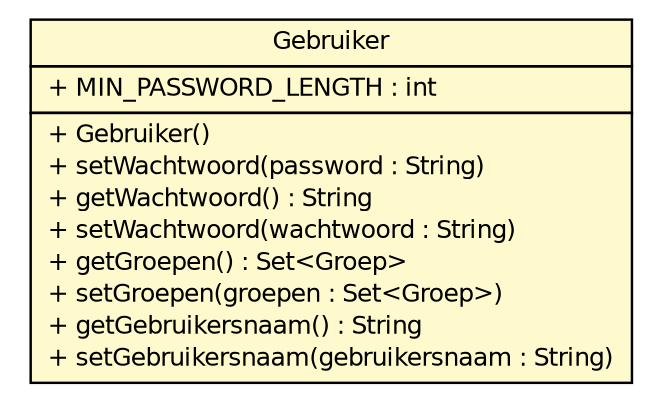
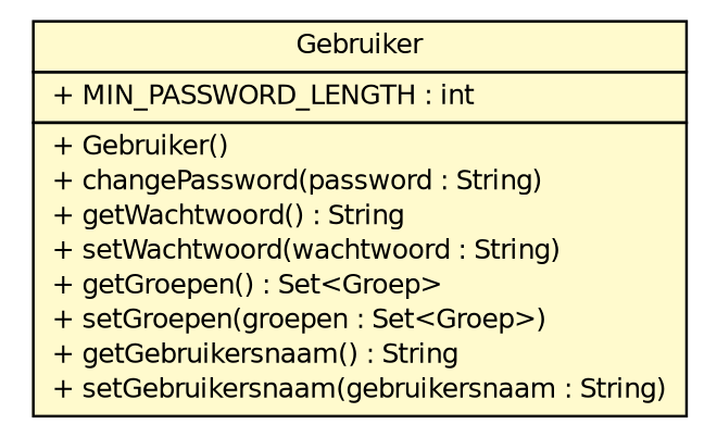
  digraph {
    nodesep=0.25
    ranksep=0.5
    rankdir=LR
-   n1 [fontcolor=black fontname=Helvetica fontsize=10.0 label=<<table title="nl.b3p.brmo.persistence.auth.Gebruiker" border="0" cellborder="1" cellspacing="0" cellpadding="2" port="p" bgcolor="lemonChiffon" href="./Gebruiker.html"> 		<tr><td><table border="0" cellspacing="0" cellpadding="1"> <tr><td align="center" balign="center"> Gebruiker </td></tr> 		</table></td></tr> 		<tr><td><table border="0" cellspacing="0" cellpadding="1"> <tr><td align="left" balign="left"> + MIN_PASSWORD_LENGTH : int </td></tr> 		</table></td></tr> 		<tr><td><table border="0" cellspacing="0" cellpadding="1"> <tr><td align="left" balign="left"> + Gebruiker() </td></tr> <tr><td align="left" balign="left"> + setWachtwoord(password : String) </td></tr> <tr><td align="left" balign="left"> + getWachtwoord() : String </td></tr> <tr><td align="left" balign="left"> + setWachtwoord(wachtwoord : String) </td></tr> <tr><td align="left" balign="left"> + getGroepen() : Set&lt;Groep&gt; </td></tr> <tr><td align="left" balign="left"> + setGroepen(groepen : Set&lt;Groep&gt;) </td></tr> <tr><td align="left" balign="left"> + getGebruikersnaam() : String </td></tr> <tr><td align="left" balign="left"> + setGebruikersnaam(gebruikersnaam : String) </td></tr> 		</table></td></tr> 		</table>> shape=plaintext]
+   n1 [fontcolor=black fontname=Helvetica fontsize=10.0 label=<<table title="nl.b3p.brmo.persistence.auth.Gebruiker" border="0" cellborder="1" cellspacing="0" cellpadding="2" port="p" bgcolor="lemonChiffon" href="./Gebruiker.html"> 		<tr><td><table border="0" cellspacing="0" cellpadding="1"> <tr><td align="center" balign="center"> Gebruiker </td></tr> 		</table></td></tr> 		<tr><td><table border="0" cellspacing="0" cellpadding="1"> <tr><td align="left" balign="left"> + MIN_PASSWORD_LENGTH : int </td></tr> 		</table></td></tr> 		<tr><td><table border="0" cellspacing="0" cellpadding="1"> <tr><td align="left" balign="left"> + Gebruiker() </td></tr> <tr><td align="left" balign="left"> + changePassword(password : String) </td></tr> <tr><td align="left" balign="left"> + getWachtwoord() : String </td></tr> <tr><td align="left" balign="left"> + setWachtwoord(wachtwoord : String) </td></tr> <tr><td align="left" balign="left"> + getGroepen() : Set&lt;Groep&gt; </td></tr> <tr><td align="left" balign="left"> + setGroepen(groepen : Set&lt;Groep&gt;) </td></tr> <tr><td align="left" balign="left"> + getGebruikersnaam() : String </td></tr> <tr><td align="left" balign="left"> + setGebruikersnaam(gebruikersnaam : String) </td></tr> 		</table></td></tr> 		</table>> shape=plaintext]
  }
